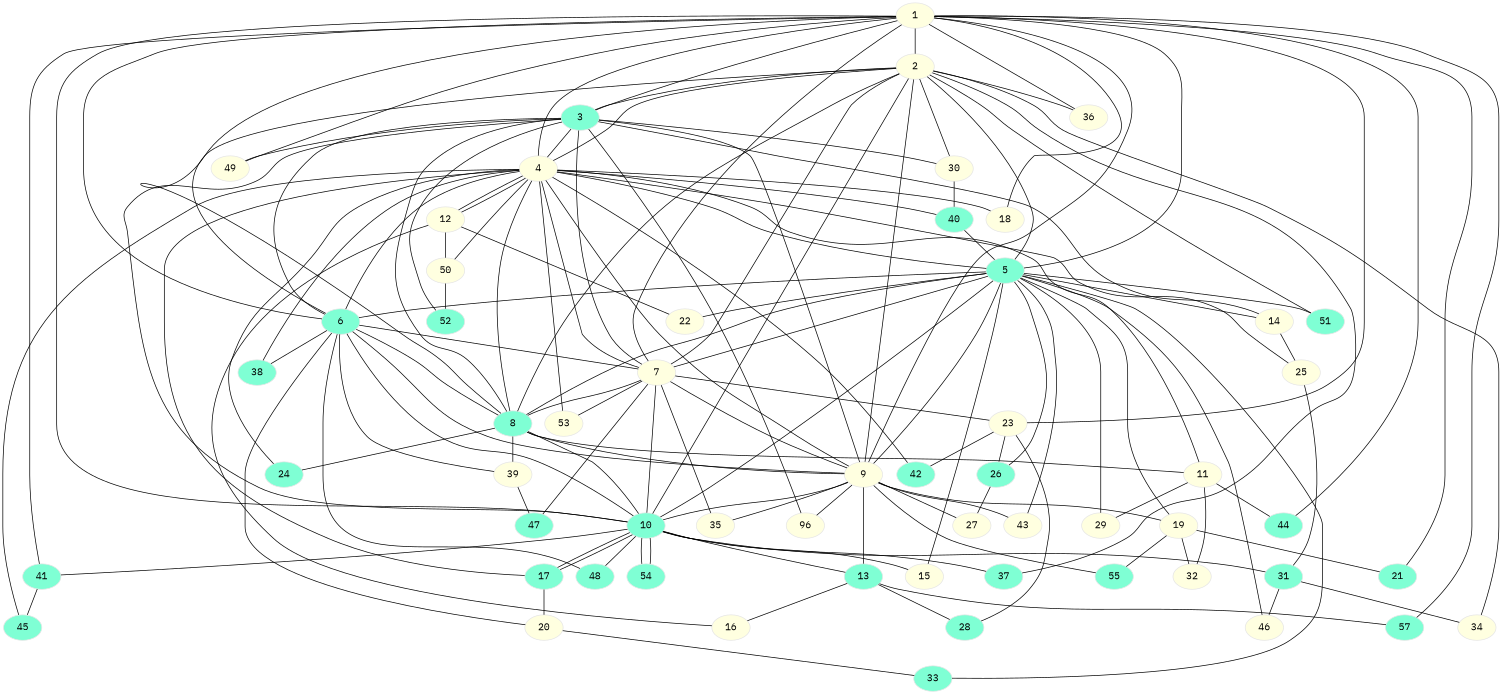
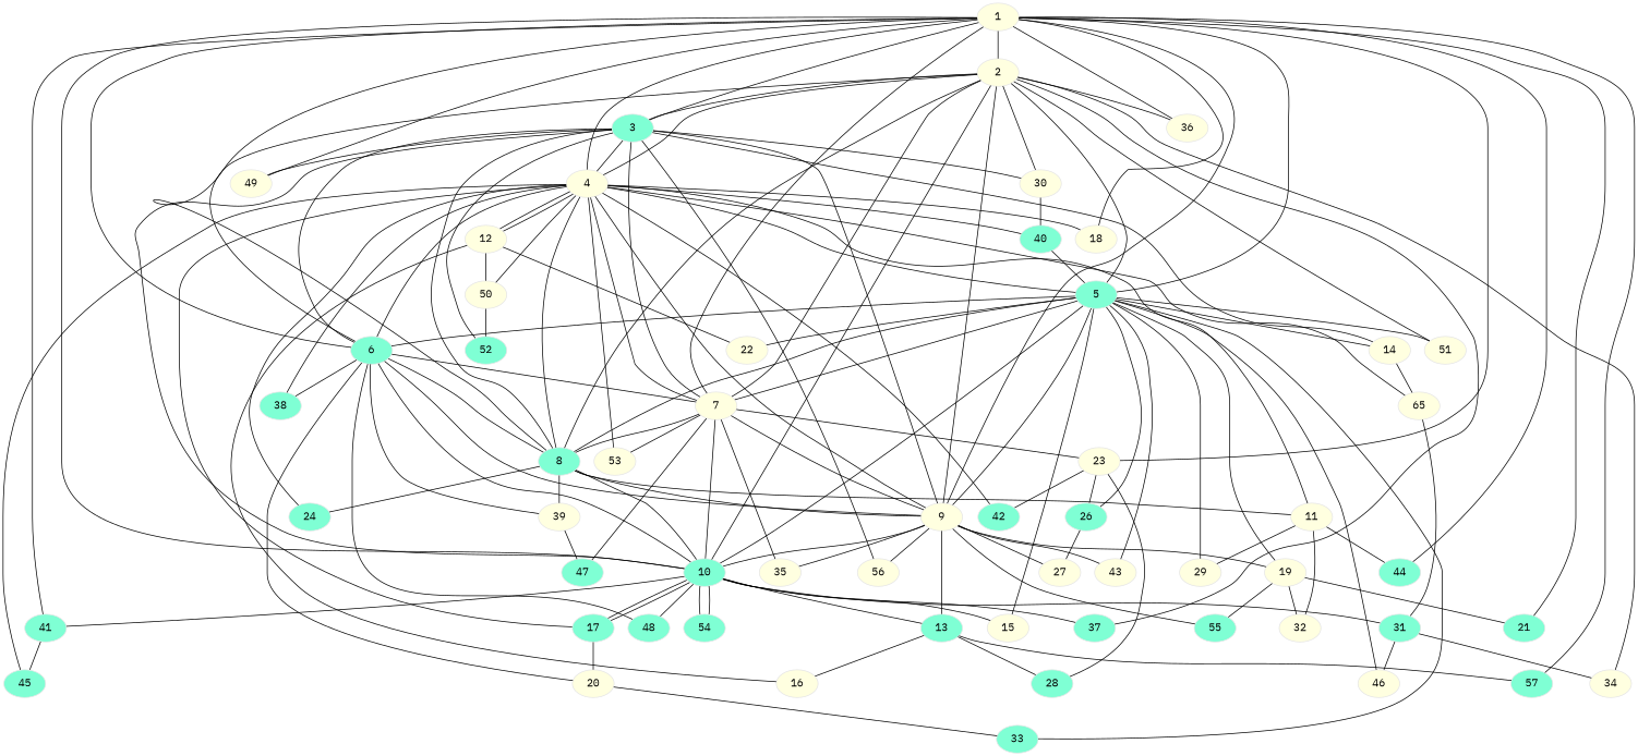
  graph {
    fontname="IBM Plex Mono"
    node [color=gray90 fillcolor=lightyellow fontname="IBM Plex Mono" style=filled]
    edge [fontname="IBM Plex Mono"]
    1
    2
    3 [fillcolor=aquamarine]
    4
    5 [fillcolor=aquamarine]
    6 [fillcolor=aquamarine]
    7
    8 [fillcolor=aquamarine]
    9
    10 [fillcolor=aquamarine]
    18
    21 [fillcolor=aquamarine]
    23
    36
    41 [fillcolor=aquamarine]
    44 [fillcolor=aquamarine]
    49
    57 [fillcolor=aquamarine]
    30
    34
    37 [fillcolor=aquamarine]
-   51 [fillcolor=aquamarine]
+   51
    14
    52 [fillcolor=aquamarine]
-   56 [label=96]
+   56
    11
    12
    24 [fillcolor=aquamarine]
-   25
+   25 [label=65]
    38 [fillcolor=aquamarine]
    40 [fillcolor=aquamarine]
    42 [fillcolor=aquamarine]
    45 [fillcolor=aquamarine]
    50
    53
    17 [fillcolor=aquamarine]
    15
    19
    22
    26 [fillcolor=aquamarine]
    29
    33 [fillcolor=aquamarine]
    43
    46
    20
    39
    48 [fillcolor=aquamarine]
    35
    47 [fillcolor=aquamarine]
    13 [fillcolor=aquamarine]
    27
    55 [fillcolor=aquamarine]
    31 [fillcolor=aquamarine]
    54 [fillcolor=aquamarine]
    28 [fillcolor=aquamarine]
    32
    16
    1 -- 2
    1 -- 3
    1 -- 4
    1 -- 5
    1 -- 6
    1 -- 7
    1 -- 8
    1 -- 9
    1 -- 10
    1 -- 18
    1 -- 21
    1 -- 23
    1 -- 36
    1 -- 41
    1 -- 44
    1 -- 49
    1 -- 57
    2 -- 3
    2 -- 4
    2 -- 5
    2 -- 6
    2 -- 7
    2 -- 8
    2 -- 9
    2 -- 10
    2 -- 36
    2 -- 30
    2 -- 34
    2 -- 37
    2 -- 51
    3 -- 4
    3 -- 6
    3 -- 7
    3 -- 8
    3 -- 9
    3 -- 10
    3 -- 49
    3 -- 30
    3 -- 14
    3 -- 52
    3 -- 56
    4 -- 5
    4 -- 6
    4 -- 7
    4 -- 8
    4 -- 9
    4 -- 18
    4 -- 11
    4 -- 12
    4 -- 12
    4 -- 24
    4 -- 25
    4 -- 38
    4 -- 40
    4 -- 42
    4 -- 45
    4 -- 50
    4 -- 53
    4 -- 17
    5 -- 6
    5 -- 7
    5 -- 8
    5 -- 9
    5 -- 10
    5 -- 51
    5 -- 14
    5 -- 15
    5 -- 19
    5 -- 22
    5 -- 26
    5 -- 29
    5 -- 33
    5 -- 43
    5 -- 46
    6 -- 7
    6 -- 8
    6 -- 9
    6 -- 10
    6 -- 38
    6 -- 20
    6 -- 39
    6 -- 48
    7 -- 8
    7 -- 9
    7 -- 10
    7 -- 23
    7 -- 53
    7 -- 35
    7 -- 47
    8 -- 9
    8 -- 10
    8 -- 11
    8 -- 24
    8 -- 39
    9 -- 10
    9 -- 56
    9 -- 19
    9 -- 43
    9 -- 35
    9 -- 13
    9 -- 27
    9 -- 55
    10 -- 41
    10 -- 37
    10 -- 17
    10 -- 17
    10 -- 15
    10 -- 48
    10 -- 13
    10 -- 31
    10 -- 54
    10 -- 54
    23 -- 42
    23 -- 26
    23 -- 28
    41 -- 45
    30 -- 40
    14 -- 25
    11 -- 44
    11 -- 29
    11 -- 32
    12 -- 50
    12 -- 22
    12 -- 16
    25 -- 31
    40 -- 5
    50 -- 52
    17 -- 20
    19 -- 21
    19 -- 55
    19 -- 32
    26 -- 27
    20 -- 33
    39 -- 47
    13 -- 57
    13 -- 28
    13 -- 16
    31 -- 34
    31 -- 46
  }
